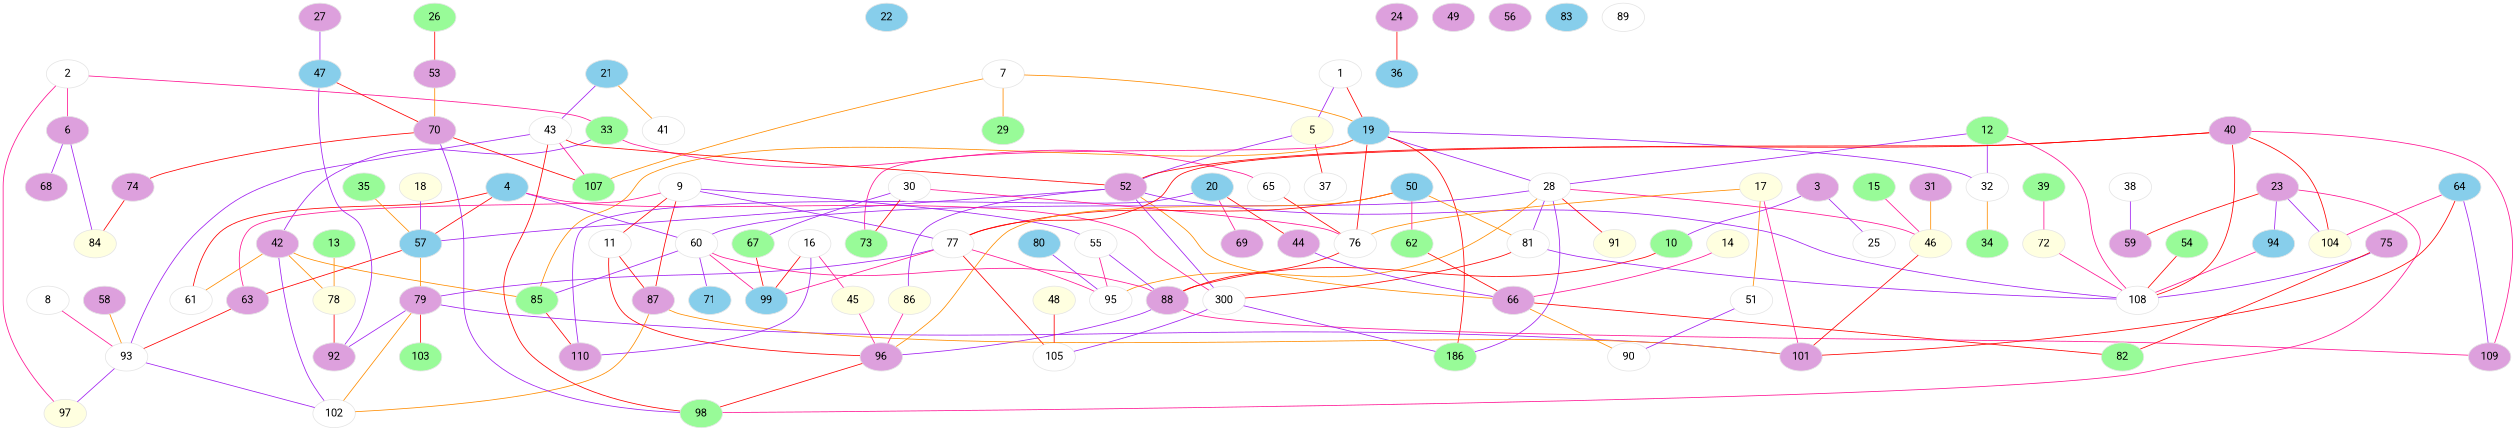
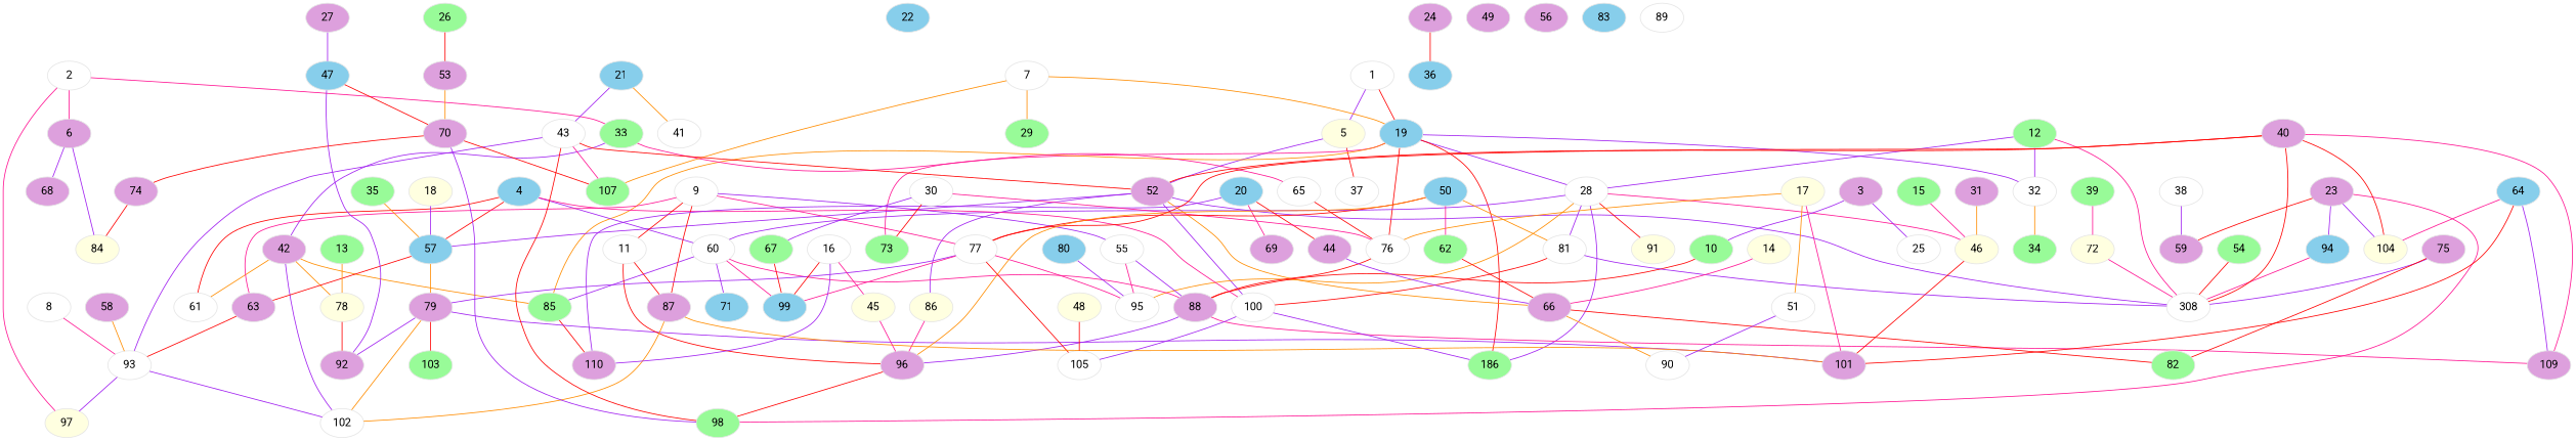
  graph {
    fontname=Roboto
    node [color=gray90 fillcolor=white fontname=Roboto style=filled]
    edge [color=purple fontname=Roboto]
    5 [fillcolor=lightyellow]
    1
    19 [fillcolor=skyblue]
    37
    52 [fillcolor=plum]
    28
    32
    76
    73 [fillcolor=palegreen]
    85 [fillcolor=palegreen]
    n11 [fillcolor=palegreen label=186]
    6 [fillcolor=plum]
    2
    33 [fillcolor=palegreen]
    97 [fillcolor=lightyellow]
    68 [fillcolor=plum]
    84 [fillcolor=lightyellow]
    42 [fillcolor=plum]
    65
    3 [fillcolor=plum]
    10 [fillcolor=palegreen]
    25
    88 [fillcolor=plum]
    4 [fillcolor=skyblue]
    57 [fillcolor=skyblue]
    60
    61
-   100 [label=300]
+   100
    63 [fillcolor=plum]
    79 [fillcolor=plum]
    99 [fillcolor=skyblue]
    71 [fillcolor=skyblue]
    105
-   108
+   108 [label=308]
    66 [fillcolor=plum]
    86 [fillcolor=lightyellow]
    7
    29 [fillcolor=palegreen]
    107 [fillcolor=palegreen]
    8
    93
    102
    9
    11
    55
    77
    87 [fillcolor=plum]
    96 [fillcolor=plum]
    95
    101 [fillcolor=plum]
    109 [fillcolor=plum]
    98 [fillcolor=palegreen]
    12 [fillcolor=palegreen]
    46 [fillcolor=lightyellow]
    81
    91 [fillcolor=lightyellow]
    34 [fillcolor=palegreen]
    13 [fillcolor=palegreen]
    78 [fillcolor=lightyellow]
    92 [fillcolor=plum]
    14 [fillcolor=lightyellow]
    90
    82 [fillcolor=palegreen]
    15 [fillcolor=palegreen]
    45 [fillcolor=lightyellow]
    16
    110 [fillcolor=plum]
    17 [fillcolor=lightyellow]
    51
    18 [fillcolor=lightyellow]
    20 [fillcolor=skyblue]
    44 [fillcolor=plum]
    69 [fillcolor=plum]
    21 [fillcolor=skyblue]
    41
    43
    22 [fillcolor=skyblue]
    23 [fillcolor=plum]
    59 [fillcolor=plum]
    94 [fillcolor=skyblue]
    104 [fillcolor=lightyellow]
    24 [fillcolor=plum]
    36 [fillcolor=skyblue]
    26 [fillcolor=palegreen]
    53 [fillcolor=plum]
    70 [fillcolor=plum]
    27 [fillcolor=plum]
    47 [fillcolor=skyblue]
    30
    67 [fillcolor=palegreen]
    31 [fillcolor=plum]
    35 [fillcolor=palegreen]
    38
    39 [fillcolor=palegreen]
    72 [fillcolor=lightyellow]
    40 [fillcolor=plum]
    74 [fillcolor=plum]
    48 [fillcolor=lightyellow]
    49 [fillcolor=plum]
    50 [fillcolor=skyblue]
    62 [fillcolor=palegreen]
    54 [fillcolor=palegreen]
    56 [fillcolor=plum]
    103 [fillcolor=palegreen]
    58 [fillcolor=plum]
    64 [fillcolor=skyblue]
    75 [fillcolor=plum]
    80 [fillcolor=skyblue]
    83 [fillcolor=skyblue]
    89
    5 -- 37 [color=red]
    5 -- 52
    1 -- 5
    1 -- 19 [color=red]
    19 -- 28
    19 -- 32
    19 -- 76 [color=red]
    19 -- 73 [color=deeppink]
    19 -- 85 [color=darkorange]
    19 -- n11 [color=red]
    52 -- 57
    52 -- 100
    52 -- 108
    52 -- 66 [color=darkorange]
    52 -- 86
    28 -- n11
    28 -- 60
    28 -- 95 [color=darkorange]
    28 -- 46 [color=deeppink]
    28 -- 81
    28 -- 91 [color=red]
    32 -- 34 [color=darkorange]
    76 -- 88 [color=red]
    85 -- 110 [color=red]
    6 -- 68
    6 -- 84
    2 -- 6 [color=deeppink]
    2 -- 33 [color=deeppink]
    2 -- 97 [color=deeppink]
    33 -- 42
    33 -- 65 [color=deeppink]
    42 -- 85 [color=darkorange]
    42 -- 61 [color=darkorange]
    42 -- 102
    42 -- 78 [color=darkorange]
    65 -- 76 [color=red]
    3 -- 10
    3 -- 25
    10 -- 88 [color=red]
    88 -- 96
    88 -- 109 [color=deeppink]
    4 -- 57 [color=red]
    4 -- 60
    4 -- 61 [color=red]
    4 -- 100 [color=deeppink]
    57 -- 63 [color=red]
    57 -- 79 [color=darkorange]
    60 -- 85
    60 -- 88 [color=deeppink]
    60 -- 99 [color=deeppink]
    60 -- 71
    100 -- n11
    100 -- 105
    63 -- 93 [color=red]
    79 -- 102 [color=darkorange]
    79 -- 101
    79 -- 92
    79 -- 103 [color=red]
    66 -- 90 [color=darkorange]
    66 -- 82 [color=red]
    86 -- 96 [color=deeppink]
    7 -- 19 [color=darkorange]
    7 -- 29 [color=darkorange]
    7 -- 107 [color=darkorange]
    8 -- 93 [color=deeppink]
    93 -- 97
    93 -- 102
    9 -- 63 [color=deeppink]
    9 -- 11 [color=red]
    9 -- 55
-   9 -- 77
+   9 -- 77 [color=deeppink]
    9 -- 87 [color=red]
    11 -- 87 [color=red]
    11 -- 96 [color=red]
    55 -- 88
    55 -- 95 [color=deeppink]
    77 -- 79
    77 -- 99 [color=deeppink]
    77 -- 105 [color=red]
    77 -- 95 [color=deeppink]
    87 -- 102 [color=darkorange]
    87 -- 101 [color=darkorange]
    96 -- 98 [color=red]
    12 -- 28
    12 -- 32
    12 -- 108 [color=deeppink]
    46 -- 101 [color=red]
    81 -- 100 [color=red]
    81 -- 108
    13 -- 78 [color=darkorange]
    78 -- 92 [color=red]
    14 -- 66 [color=deeppink]
    15 -- 46 [color=deeppink]
    45 -- 96 [color=deeppink]
    16 -- 99 [color=red]
    16 -- 45 [color=deeppink]
    16 -- 110
    17 -- 76 [color=darkorange]
    17 -- 101 [color=deeppink]
    17 -- 51 [color=darkorange]
    51 -- 90
    18 -- 57
    20 -- 110
    20 -- 44 [color=red]
    20 -- 69 [color=deeppink]
    44 -- 66
    21 -- 41 [color=darkorange]
    21 -- 43
    43 -- 52 [color=red]
    43 -- 107 [color=deeppink]
    43 -- 93
    43 -- 98 [color=red]
    23 -- 98 [color=deeppink]
    23 -- 59 [color=red]
    23 -- 94
    23 -- 104
    94 -- 108 [color=deeppink]
    24 -- 36 [color=red]
    26 -- 53 [color=red]
    53 -- 70 [color=darkorange]
    70 -- 107 [color=red]
    70 -- 98
    70 -- 74 [color=red]
    27 -- 47
    47 -- 92
    47 -- 70 [color=red]
    30 -- 76 [color=deeppink]
    30 -- 73 [color=red]
    30 -- 67
    67 -- 99 [color=red]
    31 -- 46 [color=darkorange]
    35 -- 57 [color=darkorange]
    38 -- 59
    39 -- 72 [color=deeppink]
    72 -- 108 [color=deeppink]
    40 -- 52 [color=red]
    40 -- 108 [color=red]
    40 -- 77 [color=red]
    40 -- 109 [color=deeppink]
    40 -- 104 [color=red]
    74 -- 84 [color=red]
    48 -- 105 [color=red]
    50 -- 77 [color=red]
    50 -- 96 [color=darkorange]
    50 -- 81 [color=darkorange]
    50 -- 62 [color=deeppink]
    62 -- 66 [color=red]
    54 -- 108 [color=red]
    58 -- 93 [color=darkorange]
    64 -- 101 [color=red]
    64 -- 109
    64 -- 104 [color=deeppink]
    75 -- 108
    75 -- 82 [color=red]
    80 -- 95
  }
